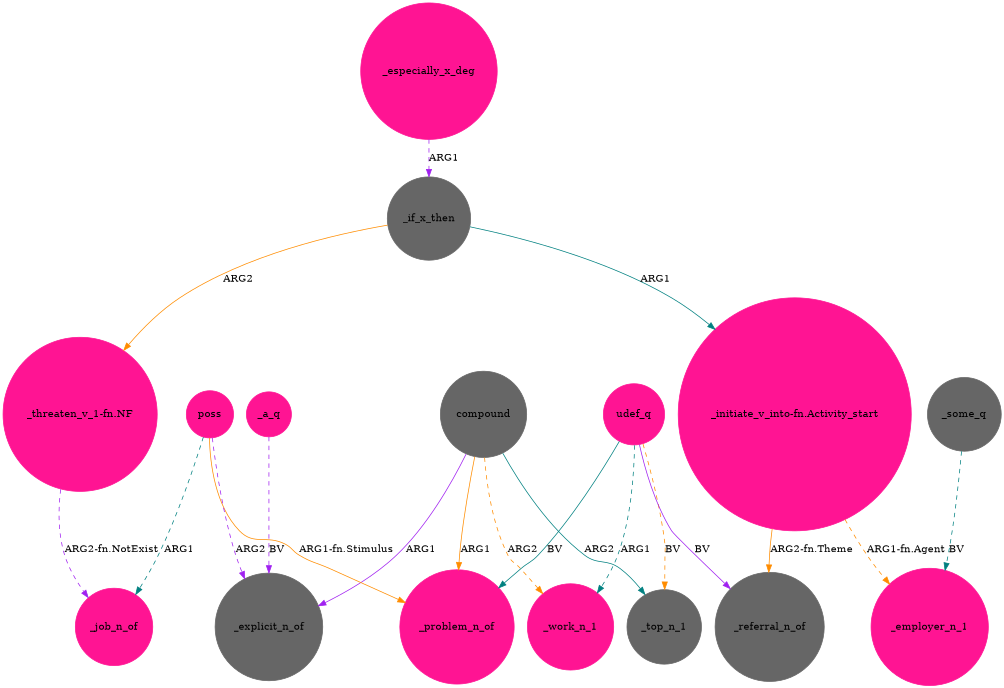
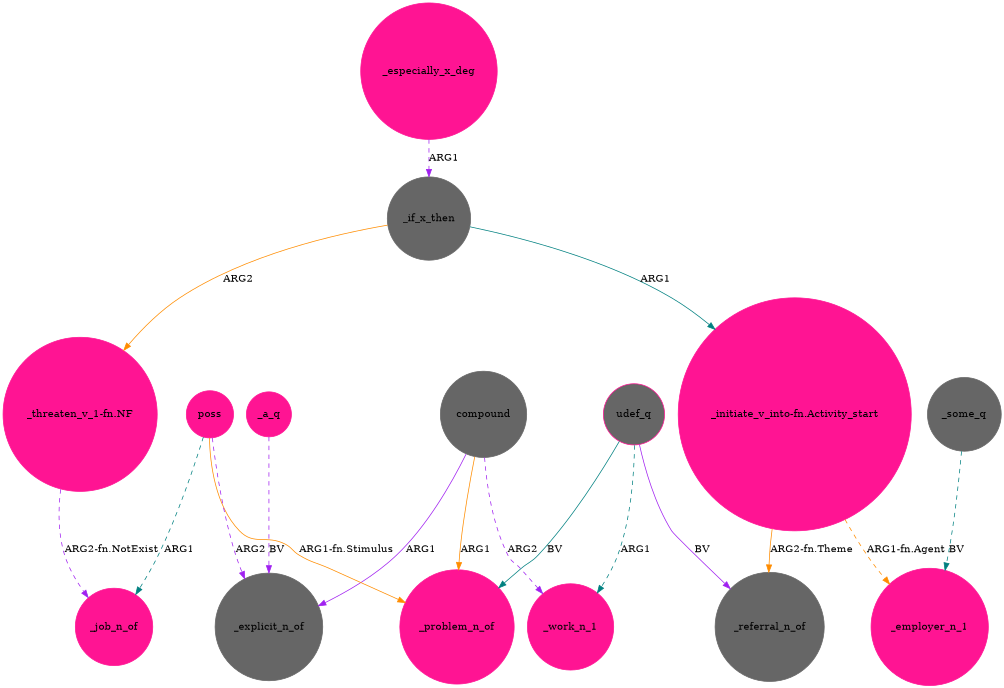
  digraph {
    node [color=deeppink shape=circle style=filled]
    edge [color=darkorange style=dashed]
    "_threaten_v_1-fn.NF"
    _job_n_of
    compound [color=gray40]
    _problem_n_of
    n5 [color=gray40 label=_explicit_n_of]
    _work_n_1
-   _top_n_1 [color=gray40]
-   udef_q
+   udef_q [fillcolor=gray40]
    _referral_n_of [color=gray40]
    _if_x_then [color=gray40]
    _especially_x_deg
    "_initiate_v_into-fn.Activity_start"
    _employer_n_1
    poss
    _some_q [color=gray40]
    _a_q
    "_threaten_v_1-fn.NF" -> _job_n_of [color=purple label="ARG2-fn.NotExist"]
    compound -> _problem_n_of [label=ARG1 style=solid]
    compound -> n5 [color=purple label=ARG1 style=solid]
-   compound -> _work_n_1 [label=ARG2]
-   compound -> _top_n_1 [color=teal label=ARG2 style=solid]
+   compound -> _work_n_1 [color=purple label=ARG2]
    udef_q -> _problem_n_of [color=teal label=BV style=solid]
    udef_q -> _work_n_1 [color=teal label=ARG1]
-   udef_q -> _top_n_1 [label=BV]
    udef_q -> _referral_n_of [color=purple label=BV style=solid]
    _if_x_then -> "_threaten_v_1-fn.NF" [label=ARG2 style=solid]
    _if_x_then -> "_initiate_v_into-fn.Activity_start" [color=teal label=ARG1 style=solid]
    _especially_x_deg -> _if_x_then [color=purple label=ARG1]
    "_initiate_v_into-fn.Activity_start" -> _referral_n_of [label="ARG2-fn.Theme" style=solid]
    "_initiate_v_into-fn.Activity_start" -> _employer_n_1 [label="ARG1-fn.Agent"]
    poss -> _job_n_of [color=teal label=ARG1]
    poss -> _problem_n_of [label="ARG1-fn.Stimulus" style=solid]
    poss -> n5 [color=purple label=ARG2]
    _some_q -> _employer_n_1 [color=teal label=BV]
    _a_q -> n5 [color=purple label=BV]
  }
